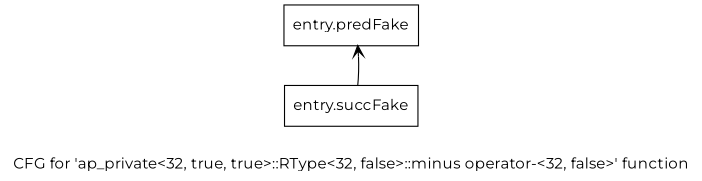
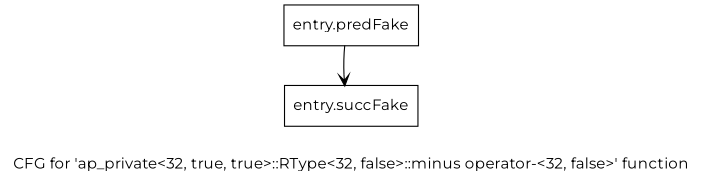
  digraph {
    label="CFG for 'ap_private\<32, true, true\>::RType\<32, false\>::minus operator-\<32, false\>' function"
    fontname=Montserrat
    node [shape=record fontname=Montserrat]
    n1 [label="{entry.predFake}"]
    n2 [filename="/home/omerfaruk/tools/Xilinx/Vitis_HLS/2023.2/include/etc/ap_private.h" label="{entry.succFake}" linenumber=7170]
-   n2 -> n1 [execusionnum=0 filename="/home/omerfaruk/tools/Xilinx/Vitis_HLS/2023.2/include/etc/ap_private.h" arrowhead=vee fontname=Montserrat]
+   n1 -> n2 [execusionnum=0 filename="/home/omerfaruk/tools/Xilinx/Vitis_HLS/2023.2/include/etc/ap_private.h" arrowhead=vee fontname=Montserrat]
  }
